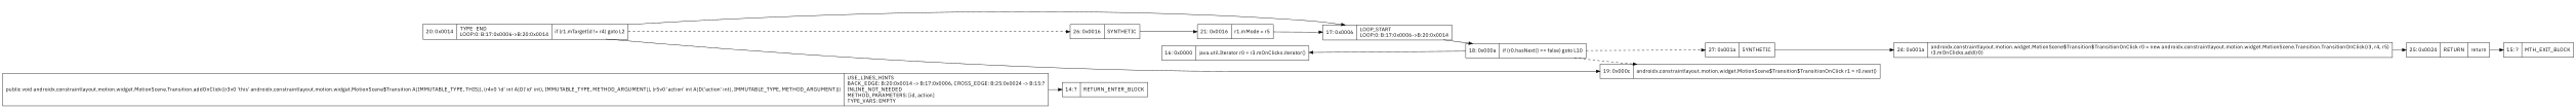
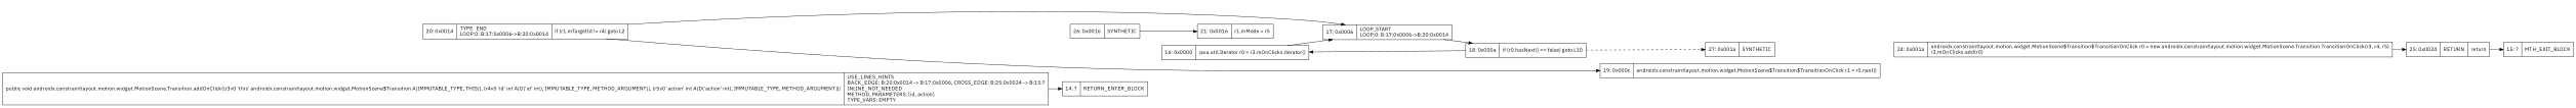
  digraph {
    fontname="IBM Plex Sans"
    rankdir=LR
    node [fontname="IBM Plex Sans" shape=record]
    edge [fontname="IBM Plex Sans"]
    n1 [label="{14\:\ ?|RETURN_ENTER_BLOCK\l}"]
    n2 [label="{16\:\ 0x0000|java.util.Iterator r0 = r3.mOnClicks.iterator()\l}"]
    n3 [label="{17\:\ 0x0006|LOOP_START\lLOOP:0: B:17:0x0006\-\>B:20:0x0014\l}"]
    n4 [label="{18\:\ 0x000a|if (r0.hasNext() == false) goto L10\l}"]
    n5 [label="{19\:\ 0x000c|androidx.constraintlayout.motion.widget.MotionScene$Transition$TransitionOnClick r1 = r0.next()\l}"]
    n6 [label="{27\:\ 0x001a|SYNTHETIC\l}"]
    n7 [label="{24\:\ 0x001a|androidx.constraintlayout.motion.widget.MotionScene$Transition$TransitionOnClick r0 = new androidx.constraintlayout.motion.widget.MotionScene.Transition.TransitionOnClick(r3, r4, r5)\lr3.mOnClicks.add(r0)\l}"]
    n8 [label="{20\:\ 0x0014|TYPE_END\lLOOP:0: B:17:0x0006\-\>B:20:0x0014\l|if (r1.mTargetId != r4) goto L2\l}"]
    n9 [label="{26\:\ 0x0016|SYNTHETIC\l}"]
    n10 [label="{21\:\ 0x0016|r1.mMode = r5\l}"]
    n11 [label="{15\:\ ?|MTH_EXIT_BLOCK\l}"]
    n12 [label="{25\:\ 0x0024|RETURN\l|return\l}"]
    n13 [label="{public void androidx.constraintlayout.motion.widget.MotionScene.Transition.addOnClick((r3v0 'this' androidx.constraintlayout.motion.widget.MotionScene$Transition A[IMMUTABLE_TYPE, THIS]), (r4v0 'id' int A[D('id' int), IMMUTABLE_TYPE, METHOD_ARGUMENT]), (r5v0 'action' int A[D('action' int), IMMUTABLE_TYPE, METHOD_ARGUMENT]))  | USE_LINES_HINTS\lBACK_EDGE: B:20:0x0014 \-\> B:17:0x0006, CROSS_EDGE: B:25:0x0024 \-\> B:15:?\lINLINE_NOT_NEEDED\lMETHOD_PARAMETERS: [id, action]\lTYPE_VARS: EMPTY\l}"]
-   n10 -> n3
+   n2 -> n3
    n3 -> n4
    n4 -> n2
-   n4 -> n5 [style=dashed]
    n4 -> n6 [style=dashed]
-   n6 -> n7
    n7 -> n12
    n8 -> n3
    n8 -> n5
-   n8 -> n9 [style=dashed]
    n9 -> n10
    n12 -> n11
    n13 -> n1
  }
